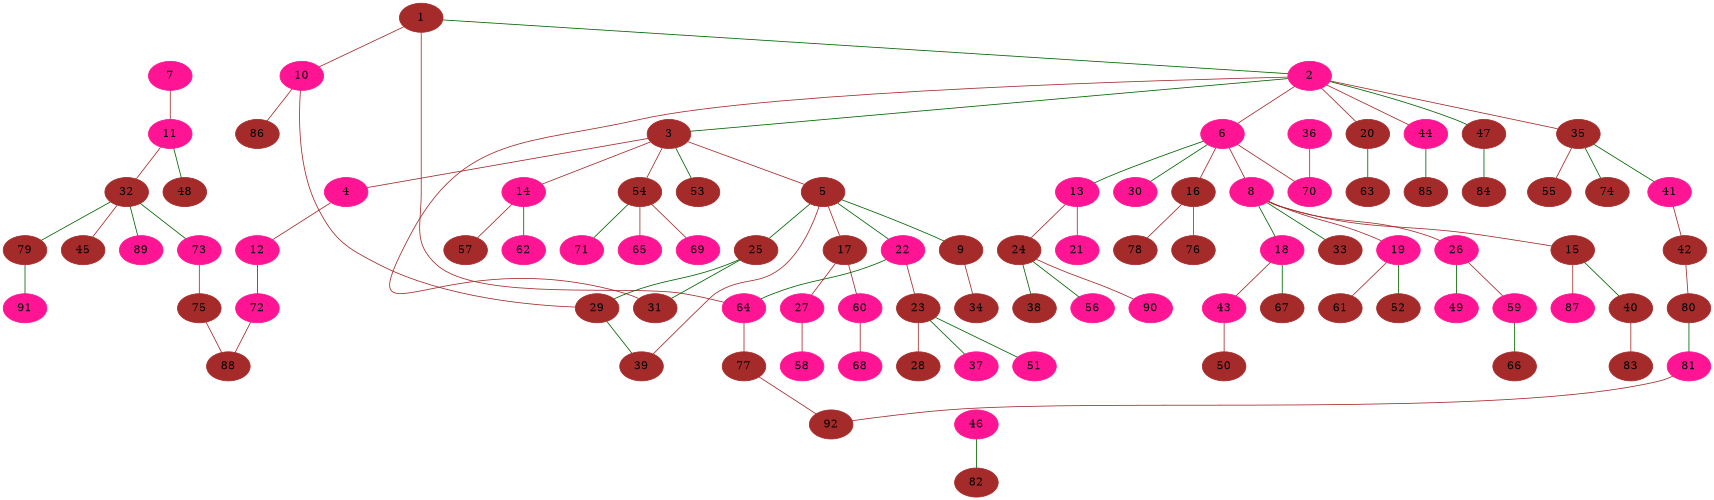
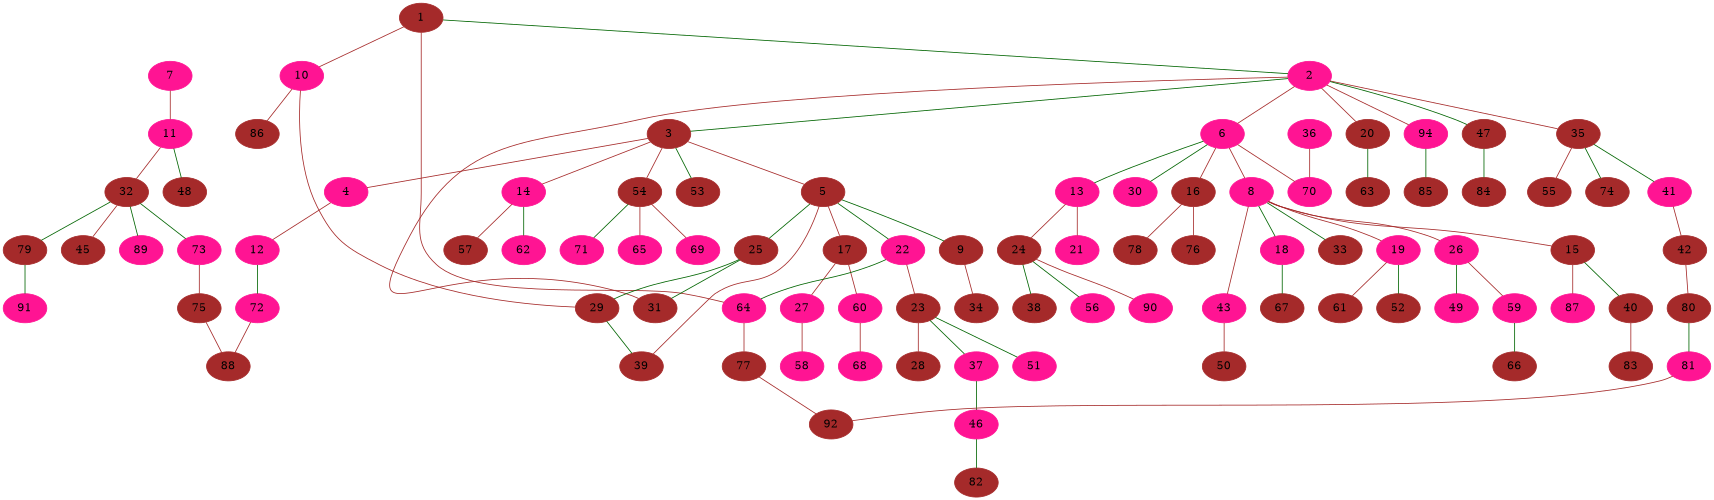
  graph {
    node [color=brown style=filled]
    edge [color=brown]
    2 [color=deeppink]
    1
    10 [color=deeppink]
    64 [color=deeppink]
    3
    6 [color=deeppink]
    20
    31
    35
-   44 [color=deeppink]
+   44 [color=deeppink label=94]
    47
    29
    86
    77
    4 [color=deeppink]
    5
    14 [color=deeppink]
    53
    54
    8 [color=deeppink]
    13 [color=deeppink]
    16
    30 [color=deeppink]
    70 [color=deeppink]
    63
    41 [color=deeppink]
    55
    74
    85
    84
    12 [color=deeppink]
    9
    17
    22 [color=deeppink]
    25
    39
    57
    62 [color=deeppink]
    65 [color=deeppink]
    69 [color=deeppink]
    71 [color=deeppink]
    7 [color=deeppink]
    11 [color=deeppink]
    72 [color=deeppink]
    34
    27 [color=deeppink]
    60 [color=deeppink]
    23
    15
    18 [color=deeppink]
    19 [color=deeppink]
    26 [color=deeppink]
    33
    43 [color=deeppink]
    21 [color=deeppink]
    24
    76
    78
    36 [color=deeppink]
    32
    48
    40
    87 [color=deeppink]
    67
    52
    61
    59 [color=deeppink]
    49 [color=deeppink]
    50
    66
    45
    73 [color=deeppink]
    79
    89 [color=deeppink]
    88
    38
    56 [color=deeppink]
    90 [color=deeppink]
    83
    58 [color=deeppink]
    68 [color=deeppink]
    28
    37 [color=deeppink]
    51 [color=deeppink]
    46 [color=deeppink]
    75
    91 [color=deeppink]
    42
    82
    80
    81 [color=deeppink]
    92
    2 -- 3 [color=darkgreen]
    2 -- 6
    2 -- 20
    2 -- 31
    2 -- 35
    2 -- 44
    2 -- 47 [color=darkgreen]
    1 -- 2 [color=darkgreen]
    1 -- 10
    1 -- 64
    10 -- 29
    10 -- 86
    64 -- 77
    3 -- 4
    3 -- 5
    3 -- 14
    3 -- 53 [color=darkgreen]
    3 -- 54
    6 -- 8
    6 -- 13 [color=darkgreen]
    6 -- 16
    6 -- 30 [color=darkgreen]
    6 -- 70
    20 -- 63 [color=darkgreen]
    35 -- 41 [color=darkgreen]
    35 -- 55
    35 -- 74 [color=darkgreen]
    44 -- 85 [color=darkgreen]
    47 -- 84 [color=darkgreen]
    29 -- 39 [color=darkgreen]
    77 -- 92
    4 -- 12
    5 -- 9 [color=darkgreen]
    5 -- 17
    5 -- 22 [color=darkgreen]
    5 -- 25 [color=darkgreen]
    5 -- 39
    14 -- 57
    14 -- 62 [color=darkgreen]
    54 -- 65
    54 -- 69
    54 -- 71 [color=darkgreen]
    8 -- 15
    8 -- 18 [color=darkgreen]
    8 -- 19
    8 -- 26
    8 -- 33 [color=darkgreen]
-   18 -- 43
+   8 -- 43
    13 -- 21
    13 -- 24
    16 -- 76
    16 -- 78
    41 -- 42
    12 -- 72 [color=darkgreen]
    9 -- 34
    17 -- 27
    17 -- 60
    22 -- 64 [color=darkgreen]
    22 -- 23
    25 -- 31 [color=darkgreen]
    25 -- 29 [color=darkgreen]
    7 -- 11
    11 -- 32
    11 -- 48 [color=darkgreen]
    72 -- 88
    27 -- 58
    60 -- 68
    23 -- 28
    23 -- 37 [color=darkgreen]
    23 -- 51 [color=darkgreen]
    15 -- 40 [color=darkgreen]
    15 -- 87
    18 -- 67 [color=darkgreen]
    19 -- 52 [color=darkgreen]
    19 -- 61
    26 -- 59
    26 -- 49 [color=darkgreen]
    43 -- 50
    24 -- 38 [color=darkgreen]
    24 -- 56 [color=darkgreen]
    24 -- 90
    36 -- 70
    32 -- 45
    32 -- 73 [color=darkgreen]
    32 -- 79 [color=darkgreen]
    32 -- 89 [color=darkgreen]
    40 -- 83
    59 -- 66 [color=darkgreen]
    73 -- 75
    79 -- 91 [color=darkgreen]
+   37 -- 46 [color=darkgreen]
    46 -- 82 [color=darkgreen]
    75 -- 88
    42 -- 80
    80 -- 81 [color=darkgreen]
    81 -- 92
  }
